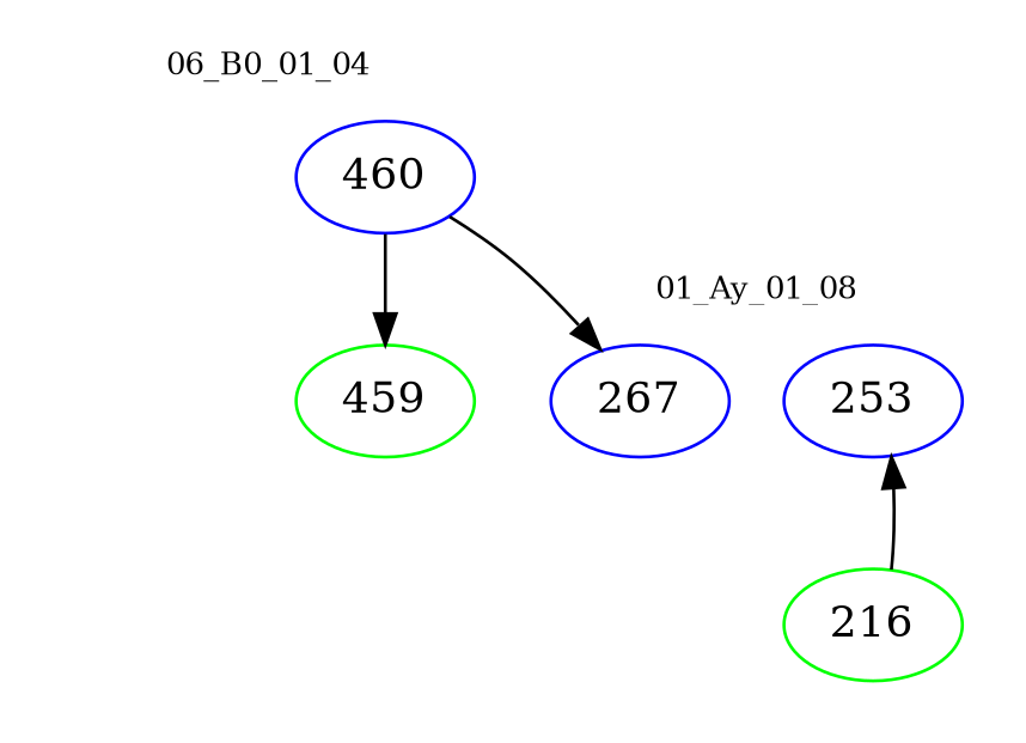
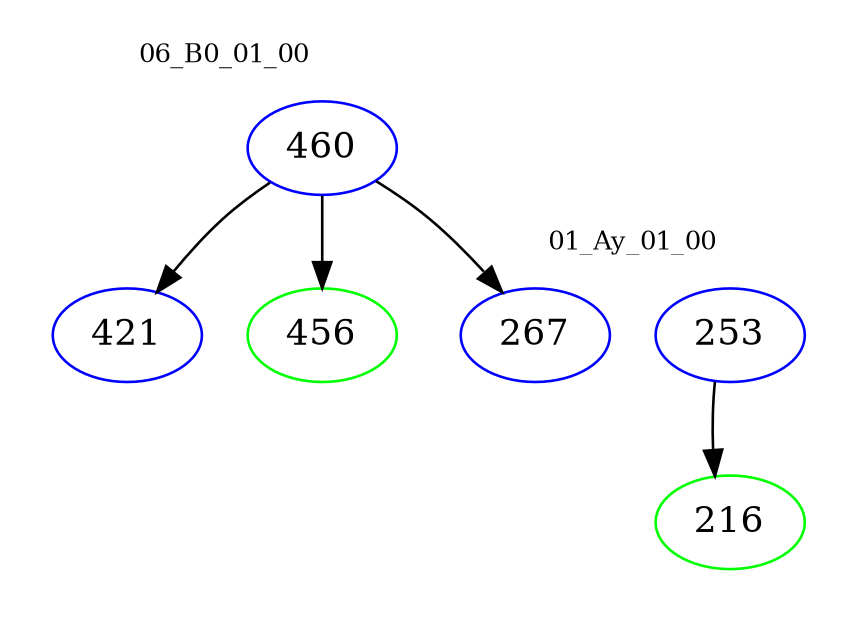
  digraph {
    node [color=blue]
    edge [color=black]
    n1 [label=253]
    n2 [color=green label=216]
    n3 [label=267]
    n4 [label=460]
-   n6 [color=green label=459]
+   n5 [label=421]
+   n6 [color=green label=456]
    subgraph cluster_1 {
      color=white
      fontsize=10
-     label="01_Ay_01_08"
+     label="01_Ay_01_00"
      n1
      n2
      n3
    }
    subgraph cluster_2 {
      color=white
      fontsize=10
-     label="06_B0_01_04"
+     label="06_B0_01_00"
      n4
+     n5
      n6
    }
-   n2 -> n1
+   n1 -> n2
    n4 -> n3
+   n4 -> n5
    n4 -> n6
  }
